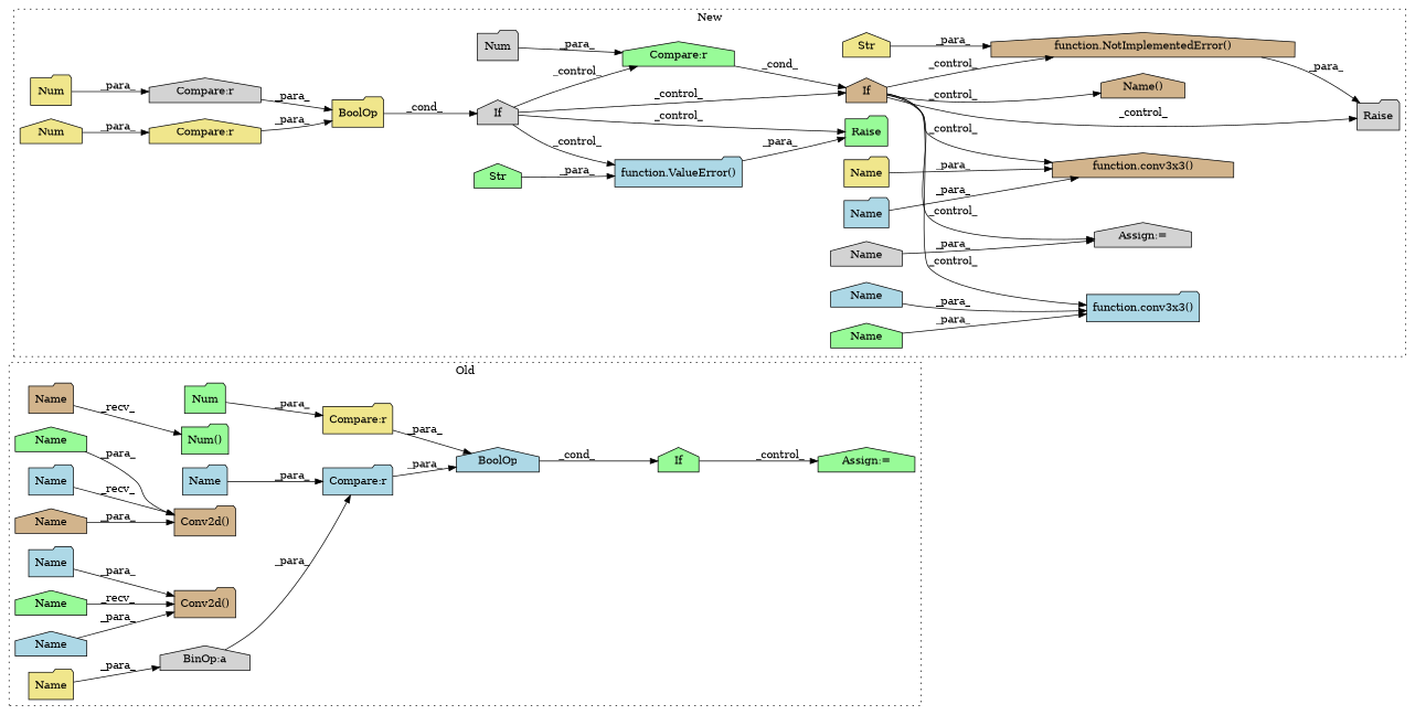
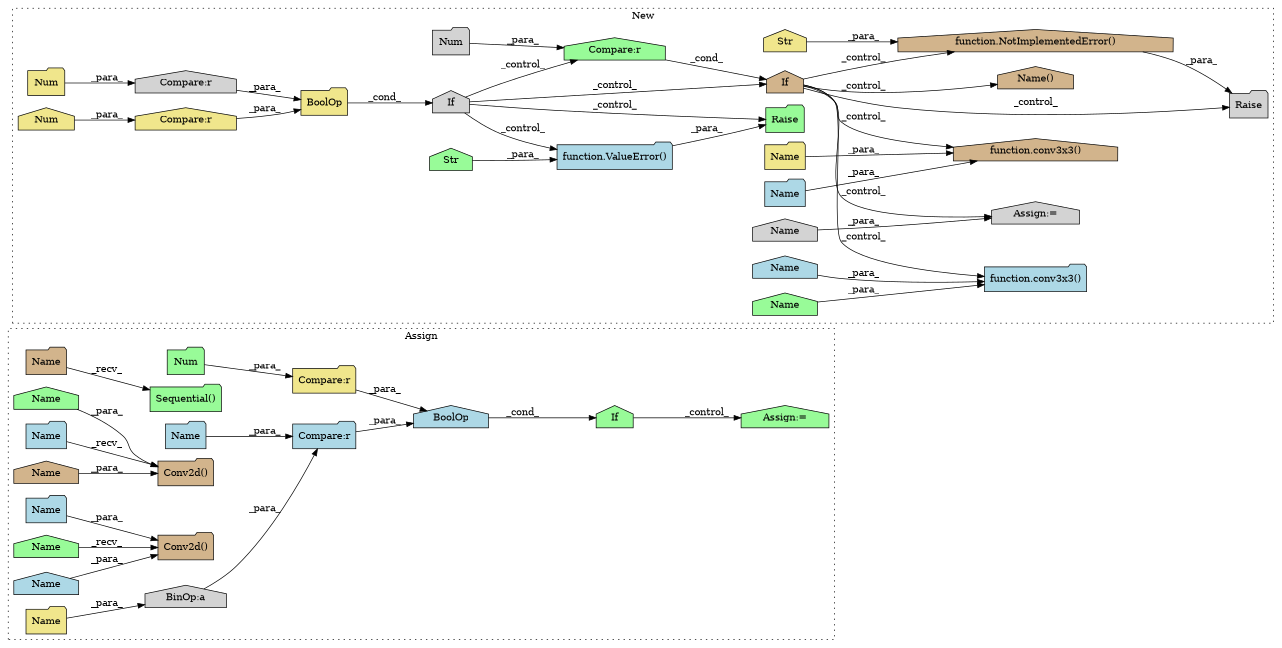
  digraph {
    rankdir=LR
    node [a=87 fillcolor=palegreen l=6 s=1888 shape=house style=filled]
    n1 [a=96 l="3,14" label=If s="1885,1937"]
    n2 [a=68 l=3 label="Assign:=" s=1964]
    n3 [a=82 fillcolor=lightgrey l=1 label="BinOp:a" s=1930]
    n4 [a=72 fillcolor=lightblue l=49 label=BoolOp]
    n5 [a=40 fillcolor=khaki l=11 label="Compare:r" shape=folder]
    n6 [a=76 l=1 label=Num s=1898 shape=folder]
    n7 [a=40 fillcolor=lightblue l=34 label="Compare:r" s=1903 shape=folder]
    n8 [a=75 fillcolor=tan l="10,54" label="Conv2d()" s="1335,1362" shape=folder]
-   n9 [a=75 l=15 label="Num()" s=1860 shape=folder]
+   n9 [a=75 l=15 label="Sequential()" s=1860 shape=folder]
    n10 [a=75 fillcolor=tan l="10,49" label="Conv2d()" s="1648,1672" shape=folder]
    n11 [l=2 label=Name s=1335]
    n12 [fillcolor=lightblue l=2 label=Name s=1648 shape=folder]
    n13 [fillcolor=tan l=2 label=Name s=1860 shape=folder]
    n14 [fillcolor=khaki label=Name s=1931 shape=folder]
    n15 [label=Name s=1658]
    n16 [fillcolor=tan label=Name s=1666]
    n17 [fillcolor=lightblue label=Name s=1356]
    n18 [fillcolor=lightblue l=9 label=Name s=1345 shape=folder]
    n19 [fillcolor=lightblue l=9 label=Name s=1903 shape=folder]
    n20 [a=75 fillcolor=tan l="20,1" label="function.NotImplementedError()" s="1095,1157"]
    n21 [a=96 fillcolor=lightgrey l="3,14" label=If s="932,966"]
    n22 [a=40 fillcolor=lightgrey l=11 label="Compare:r" s=935]
    n23 [a=91 fillcolor=lightgrey label=Raise s=1089 shape=folder]
    n24 [a=96 fillcolor=tan l="3,14" label=If s="1060,1075"]
    n25 [a=66 fillcolor=khaki l=42 label=Str s=1115]
    n26 [a=72 fillcolor=khaki l=31 label=BoolOp s=935 shape=folder]
    n27 [a=75 fillcolor=lightblue l="8,1" label="function.conv3x3()" s="1271,1303" shape=folder]
    n28 [a=68 fillcolor=lightgrey l=3 label="Assign:=" s=1524]
    n29 [a=75 fillcolor=tan l="8,1" label="function.conv3x3()" s="1406,1428"]
    n30 [a=76 fillcolor=khaki l=1 label=Num s=945 shape=folder]
    n31 [a=40 l=12 label="Compare:r" s=1063]
    n32 [a=76 fillcolor=lightgrey l=1 label=Num s=1074 shape=folder]
    n33 [a=40 fillcolor=khaki l=16 label="Compare:r" s=950]
    n34 [a=76 fillcolor=khaki l=2 label=Num s=964]
    n35 [a=91 label=Raise s=980 shape=folder]
    n36 [a=75 fillcolor=tan l=21 label="Name()" s=1363]
    n37 [a=75 fillcolor=lightblue l="11,1" label="function.ValueError()" s="986,1050" shape=folder]
    n38 [a=66 l=53 label=Str s=997]
    n39 [fillcolor=khaki label=Name s=1414 shape=folder]
    n40 [label=Name s=1289]
    n41 [fillcolor=lightblue label=Name s=1422 shape=folder]
    n42 [fillcolor=lightblue label=Name s=1297]
    n43 [fillcolor=lightgrey label=Name s=1527]
    subgraph cluster_1 {
-     label=Old
+     label=Assign
      style=dotted
      n1
      n2
      n3
      n4
      n5
      n6
      n7
      n8
      n9
      n10
      n11
      n12
      n13
      n14
      n15
      n16
      n17
      n18
      n19
    }
    subgraph cluster_2 {
      label=New
      style=dotted
      n20
      n21
      n22
      n23
      n24
      n25
      n26
      n27
      n28
      n29
      n30
      n31
      n32
      n33
      n34
      n35
      n36
      n37
      n38
      n39
      n40
      n41
      n42
      n43
    }
    n1 -> n2 [label=_control_]
    n3 -> n7 [label=_para_]
    n4 -> n1 [label=_cond_]
    n5 -> n4 [label=_para_]
    n6 -> n5 [label=_para_]
    n7 -> n4 [label=_para_]
    n11 -> n8 [label=_recv_]
    n12 -> n10 [label=_recv_]
    n13 -> n9 [label=_recv_]
    n14 -> n3 [label=_para_]
    n15 -> n10 [label=_para_]
    n16 -> n10 [label=_para_]
    n17 -> n8 [label=_para_]
    n18 -> n8 [label=_para_]
    n19 -> n7 [label=_para_]
    n20 -> n23 [label=_para_]
    n21 -> n24 [label=_control_]
    n21 -> n31 [label=_control_]
    n21 -> n35 [label=_control_]
    n21 -> n37 [label=_control_]
    n22 -> n26 [label=_para_]
    n24 -> n20 [label=_control_]
    n24 -> n23 [label=_control_]
    n24 -> n27 [label=_control_]
    n24 -> n28 [label=_control_]
    n24 -> n29 [label=_control_]
    n24 -> n36 [label=_control_]
    n25 -> n20 [label=_para_]
    n26 -> n21 [label=_cond_]
    n30 -> n22 [label=_para_]
    n31 -> n24 [label=_cond_]
    n32 -> n31 [label=_para_]
    n33 -> n26 [label=_para_]
    n34 -> n33 [label=_para_]
    n37 -> n35 [label=_para_]
    n38 -> n37 [label=_para_]
    n39 -> n29 [label=_para_]
    n40 -> n27 [label=_para_]
    n41 -> n29 [label=_para_]
    n42 -> n27 [label=_para_]
    n43 -> n28 [label=_para_]
  }
